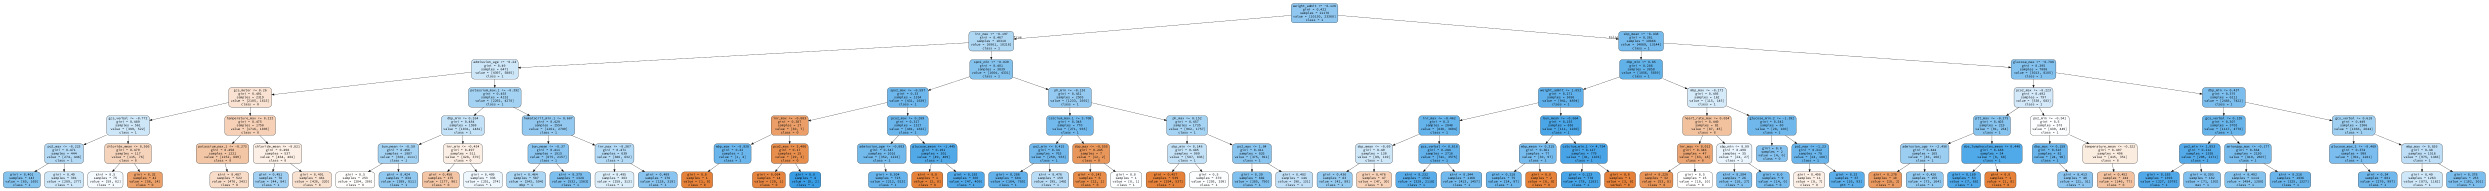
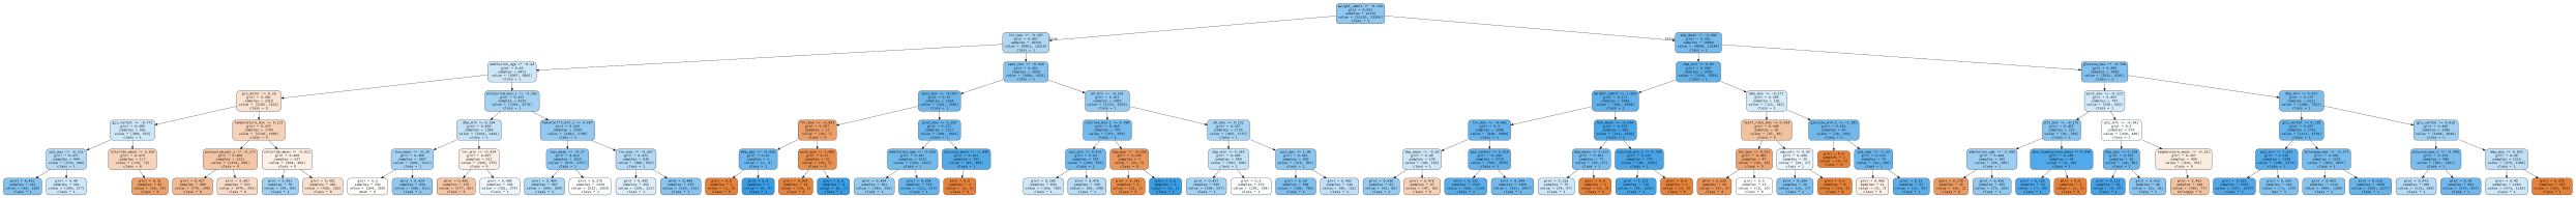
  digraph {
    fontname="Source Code Pro"
    node [color=black fillcolor="#e58139" fontname="Source Code Pro" shape=box style="filled, rounded"]
    edge [fontname="Source Code Pro"]
    n1 [fillcolor="#8fc7f0" label="weight_admit <= -0.128\ngini = 0.422\nsamples = 21176\nvalue = [10130, 23360]\nclass = 1"]
    n2 [fillcolor="#aed7f4" label="inr_max <= -0.197\ngini = 0.467\nsamples = 10310\nvalue = [6061, 10216]\nclass = 1"]
    n3 [fillcolor="#76bbed" label="sbp_mean <= -0.438\ngini = 0.361\nsamples = 10866\nvalue = [4069, 13144]\nclass = 1"]
    n4 [fillcolor="#cde6f8" label="admission_age <= -0.24\ngini = 0.49\nsamples = 6471\nvalue = [4397, 5885]\nclass = 1"]
    n5 [fillcolor="#85c3ef" label="spo2_min <= -0.029\ngini = 0.401\nsamples = 3839\nvalue = [1664, 4331]\nclass = 1"]
    n6 [fillcolor="#62b2ea" label="dbp_min <= 0.85\ngini = 0.286\nsamples = 3858\nvalue = [1056, 5039]\nclass = 1"]
    n7 [fillcolor="#83c1ef" label="glucose_max <= -0.788\ngini = 0.395\nsamples = 7008\nvalue = [3013, 8105]\nclass = 1"]
    n8 [fillcolor="#f9e2d1" label="gcs_motor <= 0.26\ngini = 0.491\nsamples = 2319\nvalue = [2105, 1615]\nclass = 0"]
    n9 [fillcolor="#a3d2f3" label="potassium_max.1 <= -0.392\ngini = 0.455\nsamples = 4152\nvalue = [2292, 4270]\nclass = 1"]
    n10 [fillcolor="#6db7ec" label="spo2_max <= -6.597\ngini = 0.33\nsamples = 1334\nvalue = [431, 1639]\nclass = 1"]
    n11 [fillcolor="#94caf1" label="ph_min <= -0.158\ngini = 0.431\nsamples = 2505\nvalue = [1233, 2692]\nclass = 1"]
    n12 [fillcolor="#cde6f8" label="gcs_verbal <= -0.772\ngini = 0.489\nsamples = 561\nvalue = [389, 522]\nclass = 1"]
    n13 [fillcolor="#f6d1b7" label="temperature_max <= 0.225\ngini = 0.475\nsamples = 1758\nvalue = [1716, 1093]\nclass = 0"]
    n14 [fillcolor="#c3e1f7" label="dbp_min <= 0.264\ngini = 0.484\nsamples = 1598\nvalue = [1031, 1481]\nclass = 1"]
    n15 [fillcolor="#93c9f1" label="hematocrit_min.1 <= 0.607\ngini = 0.429\nsamples = 2554\nvalue = [1261, 2789]\nclass = 1"]
    n16 [fillcolor="#b3d9f5" label="po2_max <= -0.223\ngini = 0.471\nsamples = 444\nvalue = [274, 446]\nclass = 1"]
    n17 [fillcolor="#f6d4bc" label="chloride_mean <= 0.366\ngini = 0.479\nsamples = 117\nvalue = [115, 76]\nclass = 0"]
    n18 [fillcolor="#f3c6a6" label="potassium_max.1 <= -0.273\ngini = 0.458\nsamples = 1221\nvalue = [1252, 689]\nclass = 0"]
    n19 [fillcolor="#fcefe5" label="chloride_mean <= -0.821\ngini = 0.498\nsamples = 537\nvalue = [464, 404]\nclass = 0"]
    n20 [fillcolor="#85c3ef" label="gini = 0.401\nsamples = 143\nvalue = [65, 169]\nclass = 1"]
    n21 [fillcolor="#cee7f9" label="gini = 0.49\nsamples = 301\nvalue = [209, 277]\nclass = 1"]
-   n22 [fillcolor="#f5fafe" label="gini = 0.5\nsamples = 75\nvalue = [59, 62]\nclass = 1"]
    n23 [fillcolor="#eca06a" label="gini = 0.32\nsamples = 42\nvalue = [56, 14]\nclass = 0"]
+   n24 [fillcolor="#f1b991" label="gini = 0.427\nsamples = 699\nvalue = [776, 346]\nclass = 0"]
    n25 [fillcolor="#f8dcc8" label="gini = 0.487\nsamples = 522\nvalue = [476, 343]\nclass = 0"]
    n26 [fillcolor="#a1d0f3" label="gini = 0.451\nsamples = 76\nvalue = [44, 84]\nclass = 1"]
    n27 [fillcolor="#f9e1d0" label="gini = 0.491\nsamples = 461\nvalue = [420, 320]\nclass = 0"]
    n28 [fillcolor="#a4d2f3" label="bun_mean <= -0.59\ngini = 0.456\nsamples = 1087\nvalue = [603, 1111]\nclass = 1"]
    n29 [fillcolor="#fbeee4" label="inr_min <= -0.454\ngini = 0.497\nsamples = 511\nvalue = [428, 370]\nclass = 0"]
    n30 [fillcolor="#89c5f0" label="bun_mean <= -0.37\ngini = 0.411\nsamples = 1915\nvalue = [875, 2157]\nclass = 1"]
    n31 [fillcolor="#b2d9f5" label="inr_max <= -0.367\ngini = 0.471\nsamples = 639\nvalue = [386, 632]\nclass = 1"]
-   n32 [fillcolor="#fefdfb" label="gini = 0.5\nsamples = 253\nvalue = [204, 200]\nclass = 0"]
+   n32 [fillcolor="#fefdfb" label="gini = 0.5\nsamples = 253\nvalue = [204, 200]\nmean = 0"]
    n33 [fillcolor="#90c8f0" label="gini = 0.424\nsamples = 834\nvalue = [399, 911]\nclass = 1"]
    n34 [fillcolor="#f3c5a4" label="gini = 0.456\nsamples = 175\nvalue = [177, 96]\nclass = 0"]
    n35 [fillcolor="#eef7fd" label="gini = 0.499\nsamples = 336\nvalue = [251, 274]\nclass = 1"]
-   n36 [fillcolor="#abd6f4" label="gini = 0.464\nsamples = 587\nvalue = [343, 594]\nmbp = 1"]
-   n37 [fillcolor="#7cbeee" label="gini = 0.379\nsamples = 1328\nvalue = [532, 1563]\nclass = 1"]
+   n36 [fillcolor="#abd6f4" label="gini = 0.464\nsamples = 587\nvalue = [343, 594]\nclass = 1"]
+   n37 [fillcolor="#fbfdfe" label="gini = 0.379\nsamples = 1328\nvalue = [532, 1563]\nclass = 1"]
    n38 [fillcolor="#dceefa" label="gini = 0.495\nsamples = 363\nvalue = [258, 313]\nclass = 1"]
    n39 [fillcolor="#88c4ef" label="gini = 0.409\nsamples = 276\nvalue = [128, 319]\nclass = 1"]
    n40 [fillcolor="#eb9e67" label="inr_max <= -0.083\ngini = 0.307\nsamples = 17\nvalue = [30, 7]\nclass = 0"]
    n41 [fillcolor="#6ab5eb" label="pco2_max <= 0.289\ngini = 0.317\nsamples = 1317\nvalue = [401, 1632]\nclass = 1"]
    n42 [fillcolor="#72b9ed" label="calcium_max.1 <= 3.708\ngini = 0.348\nsamples = 770\nvalue = [271, 935]\nclass = 1"]
    n43 [fillcolor="#a5d3f3" label="ph_max <= 0.152\ngini = 0.457\nsamples = 1735\nvalue = [962, 1757]\nclass = 1"]
    n44 [fillcolor="#6ab6ec" label="mbp_max <= -0.938\ngini = 0.32\nsamples = 2\nvalue = [1, 4]\nclass = 1"]
    n45 [fillcolor="#e88e4d" label="pco2_max <= 3.406\ngini = 0.17\nsamples = 15\nvalue = [29, 3]\nclass = 0"]
    n46 [fillcolor="#72b9ec" label="admission_age <= -0.003\ngini = 0.347\nsamples = 1016\nvalue = [352, 1223]\nclass = 1"]
    n47 [fillcolor="#51a9e8" label="glucose_mean <= -1.445\ngini = 0.191\nsamples = 301\nvalue = [49, 409]\nclass = 1"]
    n48 [label="gini = 0.0\nsamples = 1\nvalue = [1, 0]\nclass = 0"]
+   n49 [fillcolor="#399de5" label="gini = 0.0\nsamples = 1\nvalue = [0, 4]\nclass = 1"]
    n50 [fillcolor="#e68540" label="gini = 0.064\nsamples = 14\nvalue = [29, 1]\nclass = 0"]
    n51 [fillcolor="#399de5" label="gini = 0.0\nsamples = 4\nvalue = [0, 2]\nclass = 1"]
+   n52 [fillcolor="#95cbf1" label="gini = 0.434\nsamples = 291\nvalue = [140, 300]\nclass = 1"]
    n53 [fillcolor="#66b4eb" label="gini = 0.304\nsamples = 725\nvalue = [212, 923]\nclass = 1"]
    n54 [label="gini = 0.0\nsamples = 1\nvalue = [2, 0]\nclass = 0"]
-   n55 [fillcolor="#50a8e8" label="gini = 0.185\nsamples = 300\nvalue = [47, 409]\nclass = 1"]
    n56 [fillcolor="#70b8ec" label="po2_min <= 0.419\ngini = 0.34\nsamples = 763\nvalue = [259, 933]\nclass = 1"]
    n57 [fillcolor="#e9965a" label="sbp_max <= -0.555\ngini = 0.245\nsamples = 7\nvalue = [12, 2]\nclass = 0"]
    n58 [fillcolor="#c4e2f7" label="sbp_min <= 0.148\ngini = 0.485\nsamples = 909\nvalue = [587, 836]\nclass = 1"]
    n59 [fillcolor="#8ac5f0" label="po2_max <= 1.84\ngini = 0.411\nsamples = 826\nvalue = [375, 921]\nclass = 1"]
-   n60 [fillcolor="#62b1ea" label="gini = 0.286\nsamples = 604\nvalue = [164, 785]\nclass = 1"]
+   n60 [fillcolor="#cde6f8" label="gini = 0.286\nsamples = 604\nvalue = [164, 785]\nclass = 1"]
    n61 [fillcolor="#b8dcf6" label="gini = 0.476\nsamples = 159\nvalue = [95, 148]\nclass = 1"]
    n62 [fillcolor="#e78c49" label="gini = 0.142\nsamples = 6\nvalue = [12, 1]\nclass = 0"]
-   n63 [fillcolor="#fbfdfe" label="gini = 0.0\nsamples = 1\nvalue = [0, 1]\nclass = 1"]
-   n64 [label="gini = 0.457\nsamples = 539\nvalue = [294, 537]\nclass = 1"]
+   n63 [fillcolor="#399de5" label="gini = 0.0\nsamples = 1\nvalue = [0, 1]\nclass = 1"]
+   n64 [fillcolor="#a5d3f3" label="gini = 0.457\nsamples = 539\nvalue = [294, 537]\nclass = 1"]
    n65 [fillcolor="#fbfdfe" label="gini = 0.5\nsamples = 370\nvalue = [293, 299]\nclass = 1"]
    n66 [fillcolor="#80c0ee" label="gini = 0.39\nsamples = 682\nvalue = [285, 790]\nclass = 1"]
    n67 [fillcolor="#c1e0f7" label="gini = 0.483\nsamples = 144\nvalue = [90, 131]\nclass = 1"]
    n68 [fillcolor="#5fb0ea" label="weight_admit <= 1.052\ngini = 0.271\nsamples = 3696\nvalue = [941, 4894]\nclass = 1"]
    n69 [fillcolor="#d6ebfa" label="mbp_max <= -0.272\ngini = 0.493\nsamples = 162\nvalue = [115, 145]\nclass = 1"]
    n70 [fillcolor="#d3e9f9" label="pco2_max <= -0.223\ngini = 0.492\nsamples = 797\nvalue = [530, 683]\nclass = 1"]
    n71 [fillcolor="#7bbeee" label="dbp_min <= 0.437\ngini = 0.376\nsamples = 6211\nvalue = [2483, 7422]\nclass = 1"]
    n72 [fillcolor="#65b3eb" label="inr_max <= -0.462\ngini = 0.3\nsamples = 2840\nvalue = [830, 3694]\nclass = 1"]
    n73 [fillcolor="#4ba6e7" label="bun_mean <= -0.664\ngini = 0.155\nsamples = 856\nvalue = [111, 1200]\nclass = 1"]
    n74 [fillcolor="#f2c29f" label="heart_rate_max <= 0.054\ngini = 0.449\nsamples = 82\nvalue = [87, 45]\nclass = 0"]
    n75 [fillcolor="#70b8ec" label="glucose_min.2 <= -1.392\ngini = 0.342\nsamples = 80\nvalue = [28, 100]\nclass = 1"]
    n76 [fillcolor="#cde6f8" label="sbp_mean <= -0.69\ngini = 0.49\nsamples = 130\nvalue = [89, 119]\nclass = 1"]
    n77 [fillcolor="#62b1ea" label="gcs_verbal <= 0.618\ngini = 0.284\nsamples = 2710\nvalue = [741, 3575]\nclass = 1"]
    n78 [fillcolor="#76bbed" label="mbp_mean <= 0.315\ngini = 0.361\nsamples = 77\nvalue = [30, 97]\nclass = 1"]
    n79 [fillcolor="#48a4e7" label="calcium_min.1 <= 4.754\ngini = 0.127\nsamples = 779\nvalue = [81, 1103]\nclass = 1"]
    n80 [fillcolor="#96cbf1" label="gini = 0.436\nsamples = 83\nvalue = [42, 89]\nclass = 1"]
    n81 [fillcolor="#f6d1b7" label="gini = 0.476\nsamples = 47\nvalue = [47, 30]\nclass = 0"]
    n82 [fillcolor="#58ace9" label="gini = 0.232\nsamples = 1542\nvalue = [328, 2118]\nclass = 1"]
    n83 [fillcolor="#71b9ec" label="gini = 0.344\nsamples = 1168\nvalue = [413, 1457]\nclass = 1"]
-   n84 [fillcolor="#6ab5eb" label="gini = 0.318\nsamples = 75\nvalue = [24, 97]\nclass = 1"]
+   n84 [fillcolor="#cee7f9" label="gini = 0.318\nsamples = 75\nvalue = [24, 97]\nclass = 1"]
    n85 [label="gini = 0.0\nsamples = 2\nvalue = [6, 0]\nclass = 0"]
    n86 [fillcolor="#47a4e7" label="gini = 0.123\nsamples = 778\nvalue = [78, 1103]\nclass = 1"]
-   n87 [label="gini = 0.0\nsamples = 1\nvalue = [3, 0]\nverbal = 0"]
+   n87 [label="gini = 0.0\nsamples = 1\nvalue = [3, 0]\nclass = 0"]
    n88 [fillcolor="#eca572" label="inr_max <= 0.012\ngini = 0.346\nsamples = 47\nvalue = [63, 18]\nclass = 0"]
    n89 [fillcolor="#e9f4fc" label="sbp_min <= 0.09\ngini = 0.498\nsamples = 35\nvalue = [24, 27]\nclass = 1"]
-   n90 [fillcolor="#82c1ef" label="gini = 0.0\nsamples = 2\nvalue = [4, 0]\nclass = 0"]
+   n90 [label="gini = 0.0\nsamples = 2\nvalue = [4, 0]\nclass = 0"]
    n91 [fillcolor="#69b5eb" label="po2_max <= -1.23\ngini = 0.312\nsamples = 78\nvalue = [24, 100]\nclass = 1"]
    n92 [fillcolor="#e99457" label="gini = 0.228\nsamples = 32\nvalue = [53, 8]\nclass = 0"]
    n93 [fillcolor="#ffffff" label="gini = 0.5\nsamples = 15\nvalue = [10, 10]\nclass = 0"]
    n94 [fillcolor="#82c1ef" label="gini = 0.394\nsamples = 26\nvalue = [10, 27]\nclass = 1"]
-   n95 [fillcolor="#76bbed" label="gini = 0.0\nsamples = 9\nvalue = [14, 0]\nclass = 0"]
+   n95 [label="gini = 0.0\nsamples = 9\nvalue = [14, 0]\nclass = 0"]
    n96 [fillcolor="#fcefe6" label="gini = 0.498\nsamples = 11\nvalue = [8, 7]\nclass = 0"]
-   n97 [fillcolor="#5baee9" label="gini = 0.25\nsamples = 67\nvalue = [16, 93]\nptt = 1"]
+   n97 [fillcolor="#5baee9" label="gini = 0.25\nsamples = 67\nvalue = [16, 93]\nclass = 1"]
    n98 [fillcolor="#86c3ef" label="ptt_max <= -0.279\ngini = 0.403\nsamples = 219\nvalue = [91, 234]\nclass = 1"]
    n99 [fillcolor="#fbfdfe" label="po2_min <= -0.541\ngini = 0.5\nsamples = 578\nvalue = [439, 449]\nclass = 1"]
    n100 [fillcolor="#67b4eb" label="gcs_verbal <= 0.155\ngini = 0.307\nsamples = 3705\nvalue = [1117, 4778]\nclass = 1"]
    n101 [fillcolor="#9fd0f2" label="gcs_verbal <= 0.618\ngini = 0.449\nsamples = 2506\nvalue = [1366, 2644]\nclass = 1"]
    n102 [fillcolor="#9ccef2" label="admission_age <= -2.456\ngini = 0.444\nsamples = 165\nvalue = [83, 166]\nclass = 1"]
    n103 [fillcolor="#50a9e8" label="abs_lymphocytes_mean <= 0.446\ngini = 0.188\nsamples = 54\nvalue = [8, 68]\nclass = 1"]
    n104 [fillcolor="#69b5eb" label="dbp_max <= 0.159\ngini = 0.316\nsamples = 82\nvalue = [24, 98]\nclass = 1"]
    n105 [fillcolor="#fbece0" label="temperature_mean <= -0.322\ngini = 0.497\nsamples = 496\nvalue = [415, 351]\nclass = 0"]
    n106 [fillcolor="#ea9a61" label="gini = 0.278\nsamples = 10\nvalue = [10, 2]\nclass = 0"]
    n107 [fillcolor="#91c9f1" label="gini = 0.426\nsamples = 155\nvalue = [73, 164]\nclass = 1"]
    n108 [fillcolor="#4da7e8" label="gini = 0.169\nsamples = 53\nvalue = [7, 68]\nclass = 1"]
    n109 [label="gini = 0.0\nsamples = 1\nvalue = [1, 0]\nclass = 0"]
+   n110 [fillcolor="#46a3e7" label="gini = 0.113\nsamples = 36\nvalue = [3, 47]\nclass = 1"]
    n111 [fillcolor="#8bc5f0" label="gini = 0.413\nsamples = 46\nvalue = [21, 51]\nclass = 1"]
-   n112 [fillcolor="#f3c3a1" label="gini = 0.452\nsamples = 144\nvalue = [146, 77]\nclass = 0"]
+   n112 [fillcolor="#f3c3a1" label="gini = 0.452\nsamples = 144\nvalue = [146, 77]\naniongap = 0"]
    n113 [fillcolor="#54aae9" label="po2_min <= 1.053\ngini = 0.212\nsamples = 1555\nvalue = [298, 2171]\nclass = 1"]
    n114 [fillcolor="#77bced" label="aniongap_max <= -0.177\ngini = 0.364\nsamples = 2150\nvalue = [819, 2607]\nclass = 1"]
    n115 [fillcolor="#7bbdee" label="glucose_max.2 <= -0.469\ngini = 0.374\nsamples = 990\nvalue = [391, 1181]\nclass = 1"]
    n116 [fillcolor="#bddef6" label="mbp_max <= 0.826\ngini = 0.48\nsamples = 1516\nvalue = [975, 1463]\nclass = 1"]
    n117 [fillcolor="#50a8e8" label="gini = 0.185\nsamples = 1393\nvalue = [227, 1978]\nclass = 1"]
    n118 [fillcolor="#82c1ef" label="gini = 0.393\nsamples = 162\nvalue = [71, 193]\nmax = 1"]
    n119 [fillcolor="#85c3ef" label="gini = 0.402\nsamples = 1114\nvalue = [494, 1280]\nclass = 1"]
    n120 [fillcolor="#69b5eb" label="gini = 0.316\nsamples = 1036\nvalue = [325, 1327]\nclass = 1"]
+   n121 [fillcolor="#b5daf5" label="gini = 0.473\nsamples = 189\nvalue = [115, 184]\nclass = 1"]
    n122 [fillcolor="#70b8ec" label="gini = 0.34\nsamples = 801\nvalue = [276, 997]\nclass = 1"]
    n123 [fillcolor="#cee7f9" label="gini = 0.49\nsamples = 1263\nvalue = [873, 1162]\nclass = 1"]
-   n124 [fillcolor="#7cbeee" label="gini = 0.378\nsamples = 253\nvalue = [102, 301]\nclass = 1"]
+   n124 [label="gini = 0.378\nsamples = 253\nvalue = [102, 301]\nclass = 1"]
    n1 -> n2 [headlabel=True labelangle=45 labeldistance=2.5]
    n1 -> n3 [headlabel=False labelangle=-45 labeldistance=2.5]
    n2 -> n4
    n2 -> n5
    n3 -> n6
    n3 -> n7
    n4 -> n8
    n4 -> n9
    n5 -> n10
    n5 -> n11
    n6 -> n68
    n6 -> n69
    n7 -> n70
    n7 -> n71
    n8 -> n12
    n8 -> n13
    n9 -> n14
    n9 -> n15
    n10 -> n40
    n10 -> n41
    n11 -> n42
    n11 -> n43
    n12 -> n16
    n12 -> n17
    n13 -> n18
    n13 -> n19
    n14 -> n28
    n14 -> n29
    n15 -> n30
    n15 -> n31
    n16 -> n20
    n16 -> n21
-   n17 -> n22
    n17 -> n23
+   n18 -> n24
    n18 -> n25
    n19 -> n26
    n19 -> n27
    n28 -> n32
    n28 -> n33
    n29 -> n34
    n29 -> n35
    n30 -> n36
    n30 -> n37
    n31 -> n38
    n31 -> n39
    n40 -> n44
    n40 -> n45
    n41 -> n46
    n41 -> n47
    n42 -> n56
    n42 -> n57
    n43 -> n58
    n43 -> n59
    n44 -> n48
+   n44 -> n49
    n45 -> n50
    n45 -> n51
+   n46 -> n52
    n46 -> n53
    n47 -> n54
-   n47 -> n55
    n56 -> n60
    n56 -> n61
    n57 -> n62
    n57 -> n63
    n58 -> n64
    n58 -> n65
    n59 -> n66
    n59 -> n67
    n68 -> n72
    n68 -> n73
    n69 -> n74
    n69 -> n75
    n70 -> n98
    n70 -> n99
    n71 -> n100
    n71 -> n101
    n72 -> n76
    n72 -> n77
    n73 -> n78
    n73 -> n79
    n74 -> n88
    n74 -> n89
    n75 -> n90
    n75 -> n91
    n76 -> n80
    n76 -> n81
    n77 -> n82
    n77 -> n83
    n78 -> n84
    n78 -> n85
    n79 -> n86
    n79 -> n87
    n88 -> n92
    n88 -> n93
    n89 -> n94
    n89 -> n95
    n91 -> n96
    n91 -> n97
    n98 -> n102
    n98 -> n103
    n99 -> n104
    n99 -> n105
    n100 -> n113
    n100 -> n114
    n101 -> n115
    n101 -> n116
    n102 -> n106
    n102 -> n107
    n103 -> n108
    n103 -> n109
+   n104 -> n110
    n104 -> n111
    n105 -> n112
    n113 -> n117
    n113 -> n118
    n114 -> n119
    n114 -> n120
+   n115 -> n121
    n115 -> n122
    n116 -> n123
    n116 -> n124
  }
